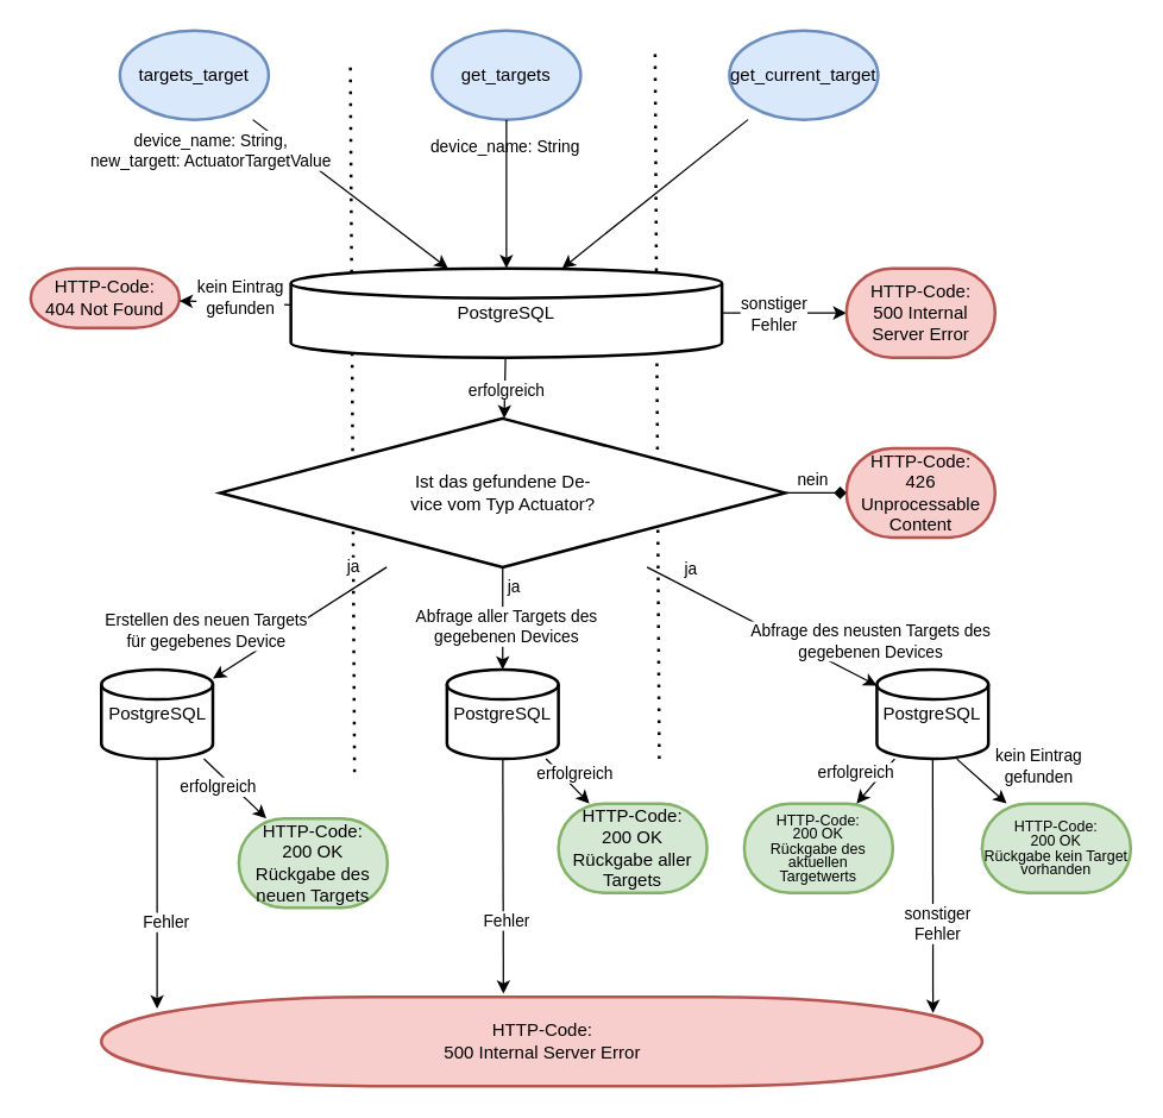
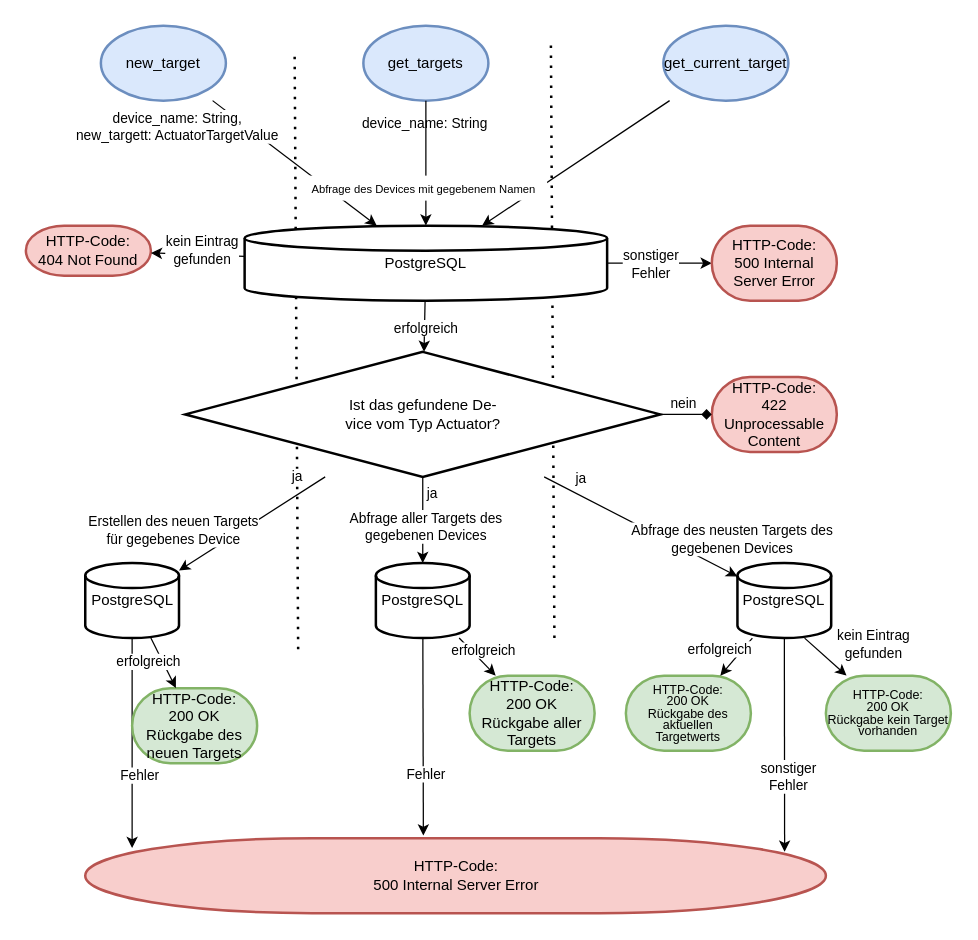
  <mxCell id="0" />
  <mxCell id="1" parent="0" />
- <mxCell id="2" value="targets_target" style="strokeWidth=2;html=1;shape=mxgraph.flowchart.start_1;whiteSpace=wrap;fillColor=#dae8fc;strokeColor=#6c8ebf;" parent="1" vertex="1"><mxGeometry x="80" y="20" width="100" height="60" as="geometry" /></mxCell>
+ <mxCell id="2" value="new_target" style="strokeWidth=2;html=1;shape=mxgraph.flowchart.start_1;whiteSpace=wrap;fillColor=#dae8fc;strokeColor=#6c8ebf;" parent="1" vertex="1"><mxGeometry x="80" y="20" width="100" height="60" as="geometry" /></mxCell>
  <mxCell id="3" value="&lt;div&gt;get_targets&lt;/div&gt;" style="strokeWidth=2;html=1;shape=mxgraph.flowchart.start_1;whiteSpace=wrap;fillColor=#dae8fc;strokeColor=#6c8ebf;" parent="1" vertex="1"><mxGeometry x="290" y="20" width="100" height="60" as="geometry" /></mxCell>
  <mxCell id="4" value="" style="endArrow=none;dashed=1;html=1;dashPattern=1 3;strokeWidth=2;rounded=0;" parent="1" edge="1"><mxGeometry width="50" height="50" relative="1" as="geometry"><mxPoint x="237.824" y="518.93" as="sourcePoint" /><mxPoint x="235" y="39" as="targetPoint" /></mxGeometry></mxCell>
  <mxCell id="5" value="" style="endArrow=classic;html=1;rounded=0;" parent="1" source="2" target="52" edge="1"><mxGeometry width="50" height="50" relative="1" as="geometry"><mxPoint x="71" y="80" as="sourcePoint" /><mxPoint x="-20" y="230" as="targetPoint" /></mxGeometry></mxCell>
  <mxCell id="6" value="device_name: String,&lt;br&gt;new_targett: ActuatorTargetValue" style="edgeLabel;html=1;align=center;verticalAlign=middle;resizable=0;points=[];" parent="5" vertex="1" connectable="0"><mxGeometry x="-0.16" y="-2" relative="1" as="geometry"><mxPoint x="-83" y="-23" as="offset" /></mxGeometry></mxCell>
  <mxCell id="7" value="device_name: String" style="edgeLabel;html=1;align=center;verticalAlign=middle;resizable=0;points=[];" parent="1" vertex="1" connectable="0"><mxGeometry x="358.752" y="49.995" as="geometry"><mxPoint x="-20" y="48" as="offset" /></mxGeometry></mxCell>
  <mxCell id="8" value="" style="endArrow=classic;html=1;rounded=0;" parent="1" source="52" target="53" edge="1"><mxGeometry width="50" height="50" relative="1" as="geometry"><mxPoint x="320" y="300" as="sourcePoint" /><mxPoint x="370" y="250" as="targetPoint" /></mxGeometry></mxCell>
  <mxCell id="9" value="&lt;div&gt;erfolgreich&lt;/div&gt;" style="edgeLabel;html=1;align=center;verticalAlign=middle;resizable=0;points=[];" parent="8" vertex="1" connectable="0"><mxGeometry y="1" relative="1" as="geometry"><mxPoint as="offset" /></mxGeometry></mxCell>
  <mxCell id="10" value="" style="endArrow=classic;html=1;rounded=0;" parent="1" source="52" target="12" edge="1"><mxGeometry width="50" height="50" relative="1" as="geometry"><mxPoint x="400" y="320" as="sourcePoint" /><mxPoint x="350" y="270" as="targetPoint" /></mxGeometry></mxCell>
  <mxCell id="11" value="&lt;div&gt;sonstiger&lt;br&gt;Fehler&lt;/div&gt;" style="edgeLabel;html=1;align=center;verticalAlign=middle;resizable=0;points=[];" parent="10" vertex="1" connectable="0"><mxGeometry x="0.107" relative="1" as="geometry"><mxPoint x="-12" as="offset" /></mxGeometry></mxCell>
  <mxCell id="12" value="&lt;div&gt;HTTP-Code:&lt;/div&gt;&lt;div&gt;500 Internal Server Error&lt;br&gt;&lt;/div&gt;" style="strokeWidth=2;html=1;shape=mxgraph.flowchart.terminator;whiteSpace=wrap;fillColor=#f8cecc;strokeColor=#b85450;" parent="1" vertex="1"><mxGeometry x="568.75" y="180" width="100" height="60" as="geometry" /></mxCell>
  <mxCell id="13" value="&lt;div&gt;HTTP-Code:&lt;/div&gt;&lt;div&gt;404 Not Found&lt;br&gt;&lt;/div&gt;" style="strokeWidth=2;html=1;shape=mxgraph.flowchart.terminator;whiteSpace=wrap;fillColor=#f8cecc;strokeColor=#b85450;" parent="1" vertex="1"><mxGeometry x="20" y="180" width="100" height="40" as="geometry" /></mxCell>
  <mxCell id="14" value="" style="endArrow=classic;html=1;rounded=0;" parent="1" source="52" target="13" edge="1"><mxGeometry width="50" height="50" relative="1" as="geometry"><mxPoint x="282.5" y="260" as="sourcePoint" /><mxPoint x="377.5" y="260" as="targetPoint" /></mxGeometry></mxCell>
  <mxCell id="15" value="kein Eintrag&lt;br&gt;gefunden" style="edgeLabel;html=1;align=center;verticalAlign=middle;resizable=0;points=[];" parent="14" vertex="1" connectable="0"><mxGeometry x="0.107" relative="1" as="geometry"><mxPoint x="7" y="-4" as="offset" /></mxGeometry></mxCell>
- <mxCell id="16" value="&lt;div&gt;HTTP-Code:&lt;/div&gt;&lt;div&gt;426 Unprocessable Content&lt;br&gt;&lt;/div&gt;" style="strokeWidth=2;html=1;shape=mxgraph.flowchart.terminator;whiteSpace=wrap;fillColor=#f8cecc;strokeColor=#b85450;" parent="1" vertex="1"><mxGeometry x="568.75" y="301" width="100" height="60" as="geometry" /></mxCell>
+ <mxCell id="16" value="&lt;div&gt;HTTP-Code:&lt;/div&gt;&lt;div&gt;422 Unprocessable Content&lt;br&gt;&lt;/div&gt;" style="strokeWidth=2;html=1;shape=mxgraph.flowchart.terminator;whiteSpace=wrap;fillColor=#f8cecc;strokeColor=#b85450;" parent="1" vertex="1"><mxGeometry x="568.75" y="301" width="100" height="60" as="geometry" /></mxCell>
  <mxCell id="17" value="" style="endArrow=diamond;html=1;rounded=0;" parent="1" source="53" target="16" edge="1"><mxGeometry width="50" height="50" relative="1" as="geometry"><mxPoint x="278.75" y="240" as="sourcePoint" /><mxPoint x="373.75" y="240" as="targetPoint" /></mxGeometry></mxCell>
  <mxCell id="18" value="nein" style="edgeLabel;html=1;align=center;verticalAlign=middle;resizable=0;points=[];" parent="17" vertex="1" connectable="0"><mxGeometry x="0.107" relative="1" as="geometry"><mxPoint x="-5" y="-10" as="offset" /></mxGeometry></mxCell>
  <mxCell id="19" value="PostgreSQL" style="strokeWidth=2;html=1;shape=mxgraph.flowchart.database;whiteSpace=wrap;verticalAlign=middle;" parent="1" vertex="1"><mxGeometry x="300" y="449.93" width="75" height="60" as="geometry" /></mxCell>
  <mxCell id="20" value="" style="endArrow=classic;html=1;rounded=0;" parent="1" source="53" target="19" edge="1"><mxGeometry width="50" height="50" relative="1" as="geometry"><mxPoint x="323.75" y="440" as="sourcePoint" /><mxPoint x="373.75" y="390" as="targetPoint" /></mxGeometry></mxCell>
  <mxCell id="21" value="&lt;div&gt;ja&lt;/div&gt;" style="edgeLabel;html=1;align=center;verticalAlign=middle;resizable=0;points=[];" parent="20" vertex="1" connectable="0"><mxGeometry x="-0.074" y="-1" relative="1" as="geometry"><mxPoint x="8" y="-20" as="offset" /></mxGeometry></mxCell>
  <mxCell id="22" value="Abfrage aller Targets des&lt;br&gt;gegebenen Devices" style="edgeLabel;html=1;align=center;verticalAlign=middle;resizable=0;points=[];" parent="20" vertex="1" connectable="0"><mxGeometry x="0.081" relative="1" as="geometry"><mxPoint x="2" y="2" as="offset" /></mxGeometry></mxCell>
  <mxCell id="23" value="PostgreSQL" style="strokeWidth=2;html=1;shape=mxgraph.flowchart.database;whiteSpace=wrap;verticalAlign=middle;" parent="1" vertex="1"><mxGeometry x="67.5" y="449.93" width="75" height="60" as="geometry" /></mxCell>
  <mxCell id="24" value="" style="endArrow=classic;html=1;rounded=0;" parent="1" source="53" target="23" edge="1"><mxGeometry width="50" height="50" relative="1" as="geometry"><mxPoint x="260.75" y="390" as="sourcePoint" /><mxPoint x="328.75" y="510" as="targetPoint" /></mxGeometry></mxCell>
  <mxCell id="25" value="&lt;div&gt;ja&lt;/div&gt;" style="edgeLabel;html=1;align=center;verticalAlign=middle;resizable=0;points=[];" parent="24" vertex="1" connectable="0"><mxGeometry x="-0.074" y="-1" relative="1" as="geometry"><mxPoint x="31" y="-34" as="offset" /></mxGeometry></mxCell>
  <mxCell id="26" value="Erstellen des neuen Targets&lt;br&gt;für gegebenes Device" style="edgeLabel;html=1;align=center;verticalAlign=middle;resizable=0;points=[];" parent="24" vertex="1" connectable="0"><mxGeometry x="0.081" relative="1" as="geometry"><mxPoint x="-59" y="2" as="offset" /></mxGeometry></mxCell>
  <mxCell id="27" value="" style="endArrow=classic;html=1;rounded=0;" parent="1" source="23" edge="1"><mxGeometry width="50" height="50" relative="1" as="geometry"><mxPoint x="270" y="129.93" as="sourcePoint" /><mxPoint x="105" y="678" as="targetPoint" /></mxGeometry></mxCell>
  <mxCell id="28" value="&lt;div&gt;Fehler&lt;/div&gt;" style="edgeLabel;html=1;align=center;verticalAlign=middle;resizable=0;points=[];" parent="27" vertex="1" connectable="0"><mxGeometry x="0.107" relative="1" as="geometry"><mxPoint x="5" y="17" as="offset" /></mxGeometry></mxCell>
- <mxCell id="29" value="HTTP-Code:&lt;br&gt;200 OK&lt;br&gt;Rückgabe des neuen Targets" style="strokeWidth=2;html=1;shape=mxgraph.flowchart.terminator;whiteSpace=wrap;fillColor=#d5e8d4;strokeColor=#82b366;" parent="1" vertex="1"><mxGeometry x="160" y="550" width="100" height="60" as="geometry" /></mxCell>
+ <mxCell id="29" value="HTTP-Code:&lt;br&gt;200 OK&lt;br&gt;Rückgabe des neuen Targets" style="strokeWidth=2;html=1;shape=mxgraph.flowchart.terminator;whiteSpace=wrap;fillColor=#d5e8d4;strokeColor=#82b366;" parent="1" vertex="1"><mxGeometry x="105" y="550" width="100" height="60" as="geometry" /></mxCell>
  <mxCell id="30" value="" style="endArrow=classic;html=1;rounded=0;" parent="1" source="23" target="29" edge="1"><mxGeometry width="50" height="50" relative="1" as="geometry"><mxPoint x="91" y="519.93" as="sourcePoint" /><mxPoint x="59" y="559.93" as="targetPoint" /></mxGeometry></mxCell>
  <mxCell id="31" value="erfolgreich" style="edgeLabel;html=1;align=center;verticalAlign=middle;resizable=0;points=[];" parent="30" vertex="1" connectable="0"><mxGeometry x="0.107" relative="1" as="geometry"><mxPoint x="-14" y="-4" as="offset" /></mxGeometry></mxCell>
  <mxCell id="32" value="" style="endArrow=classic;html=1;rounded=0;" parent="1" source="19" edge="1"><mxGeometry width="50" height="50" relative="1" as="geometry"><mxPoint x="151" y="519.93" as="sourcePoint" /><mxPoint x="338" y="668" as="targetPoint" /></mxGeometry></mxCell>
  <mxCell id="33" value="&lt;div&gt;Fehler&lt;/div&gt;" style="edgeLabel;html=1;align=center;verticalAlign=middle;resizable=0;points=[];" parent="32" vertex="1" connectable="0"><mxGeometry x="0.107" relative="1" as="geometry"><mxPoint x="2" y="22" as="offset" /></mxGeometry></mxCell>
  <mxCell id="34" value="HTTP-Code:&lt;br&gt;200 OK&lt;br&gt;Rückgabe aller Targets" style="strokeWidth=2;html=1;shape=mxgraph.flowchart.terminator;whiteSpace=wrap;fillColor=#d5e8d4;strokeColor=#82b366;" parent="1" vertex="1"><mxGeometry x="375" y="540" width="100" height="60" as="geometry" /></mxCell>
  <mxCell id="35" value="" style="endArrow=classic;html=1;rounded=0;" parent="1" source="19" target="34" edge="1"><mxGeometry width="50" height="50" relative="1" as="geometry"><mxPoint x="108" y="519.93" as="sourcePoint" /><mxPoint x="98" y="559.93" as="targetPoint" /></mxGeometry></mxCell>
  <mxCell id="36" value="erfolgreich" style="edgeLabel;html=1;align=center;verticalAlign=middle;resizable=0;points=[];" parent="35" vertex="1" connectable="0"><mxGeometry x="0.107" relative="1" as="geometry"><mxPoint x="3" y="-7" as="offset" /></mxGeometry></mxCell>
- <mxCell id="37" value="&lt;div&gt;get_current_target&lt;/div&gt;" style="strokeWidth=2;html=1;shape=mxgraph.flowchart.start_1;whiteSpace=wrap;fillColor=#dae8fc;strokeColor=#6c8ebf;" vertex="1" parent="1"><mxGeometry x="490" y="20" width="100" height="60" as="geometry" /></mxCell>
+ <mxCell id="37" value="&lt;div&gt;get_current_target&lt;/div&gt;" style="strokeWidth=2;html=1;shape=mxgraph.flowchart.start_1;whiteSpace=wrap;fillColor=#dae8fc;strokeColor=#6c8ebf;" vertex="1" parent="1"><mxGeometry x="530" y="20" width="100" height="60" as="geometry" /></mxCell>
  <mxCell id="38" value="" style="endArrow=none;dashed=1;html=1;dashPattern=1 3;strokeWidth=2;rounded=0;" edge="1" parent="1"><mxGeometry width="50" height="50" relative="1" as="geometry"><mxPoint x="442.824" y="509.93" as="sourcePoint" /><mxPoint x="440" y="30" as="targetPoint" /></mxGeometry></mxCell>
  <mxCell id="39" value="PostgreSQL" style="strokeWidth=2;html=1;shape=mxgraph.flowchart.database;whiteSpace=wrap;verticalAlign=middle;" vertex="1" parent="1"><mxGeometry x="589.25" y="449.93" width="75" height="60" as="geometry" /></mxCell>
  <mxCell id="40" value="" style="endArrow=classic;html=1;rounded=0;" edge="1" parent="1" source="53" target="39"><mxGeometry width="50" height="50" relative="1" as="geometry"><mxPoint x="338.75" y="390" as="sourcePoint" /><mxPoint x="344.75" y="460" as="targetPoint" /></mxGeometry></mxCell>
  <mxCell id="41" value="&lt;div&gt;ja&lt;/div&gt;" style="edgeLabel;html=1;align=center;verticalAlign=middle;resizable=0;points=[];" vertex="1" connectable="0" parent="40"><mxGeometry x="-0.074" y="-1" relative="1" as="geometry"><mxPoint x="-43" y="-37" as="offset" /></mxGeometry></mxCell>
  <mxCell id="42" value="Abfrage des neusten Targets des&lt;br&gt;gegebenen Devices" style="edgeLabel;html=1;align=center;verticalAlign=middle;resizable=0;points=[];" vertex="1" connectable="0" parent="40"><mxGeometry x="0.081" relative="1" as="geometry"><mxPoint x="66" y="6" as="offset" /></mxGeometry></mxCell>
  <mxCell id="43" value="&lt;div&gt;HTTP-Code:&lt;/div&gt;&lt;div&gt;500 Internal Server Error&lt;br&gt;&lt;/div&gt;" style="strokeWidth=2;html=1;shape=mxgraph.flowchart.terminator;whiteSpace=wrap;fillColor=#f8cecc;strokeColor=#b85450;" vertex="1" parent="1"><mxGeometry x="67.5" y="670" width="592.5" height="60" as="geometry" /></mxCell>
  <mxCell id="44" value="&lt;p style=&quot;line-height: 80%;&quot;&gt;&lt;font style=&quot;font-size: 10px;&quot;&gt;HTTP-Code:&lt;br&gt;200 OK&lt;br&gt;Rückgabe des aktuellen&lt;br&gt;Targetwerts&lt;/font&gt;&lt;/p&gt;" style="strokeWidth=2;html=1;shape=mxgraph.flowchart.terminator;whiteSpace=wrap;fillColor=#d5e8d4;strokeColor=#82b366;" vertex="1" parent="1"><mxGeometry x="500" y="540" width="100" height="60" as="geometry" /></mxCell>
  <mxCell id="45" value="" style="endArrow=classic;html=1;rounded=0;" edge="1" parent="1" source="39"><mxGeometry width="50" height="50" relative="1" as="geometry"><mxPoint x="653.75" y="490" as="sourcePoint" /><mxPoint x="627" y="681" as="targetPoint" /></mxGeometry></mxCell>
  <mxCell id="46" value="sonstiger&lt;div&gt;Fehler&lt;/div&gt;" style="edgeLabel;html=1;align=center;verticalAlign=middle;resizable=0;points=[];" vertex="1" connectable="0" parent="45"><mxGeometry x="0.107" relative="1" as="geometry"><mxPoint x="3" y="16" as="offset" /></mxGeometry></mxCell>
  <mxCell id="47" value="" style="endArrow=classic;html=1;rounded=0;" edge="1" parent="1" source="39" target="44"><mxGeometry width="50" height="50" relative="1" as="geometry"><mxPoint x="523.75" y="530" as="sourcePoint" /><mxPoint x="310.75" y="550" as="targetPoint" /></mxGeometry></mxCell>
  <mxCell id="48" value="erfolgreich" style="edgeLabel;html=1;align=center;verticalAlign=middle;resizable=0;points=[];" vertex="1" connectable="0" parent="47"><mxGeometry x="-0.005" y="-4" relative="1" as="geometry"><mxPoint x="-11" y="-4" as="offset" /></mxGeometry></mxCell>
  <mxCell id="49" value="&lt;p style=&quot;line-height: 80%;&quot;&gt;&lt;font style=&quot;font-size: 10px;&quot;&gt;HTTP-Code:&lt;br&gt;200 OK&lt;br&gt;Rückgabe kein Target vorhanden&lt;br&gt;&lt;/font&gt;&lt;/p&gt;" style="strokeWidth=2;html=1;shape=mxgraph.flowchart.terminator;whiteSpace=wrap;fillColor=#d5e8d4;strokeColor=#82b366;" vertex="1" parent="1"><mxGeometry x="660" y="540" width="100" height="60" as="geometry" /></mxCell>
  <mxCell id="50" value="" style="endArrow=classic;html=1;rounded=0;" edge="1" parent="1" target="49"><mxGeometry width="50" height="50" relative="1" as="geometry"><mxPoint x="643" y="510" as="sourcePoint" /><mxPoint x="693.75" y="552" as="targetPoint" /></mxGeometry></mxCell>
  <mxCell id="51" value="kein Eintrag&lt;br&gt;gefunden" style="edgeLabel;html=1;align=center;verticalAlign=middle;resizable=0;points=[];" vertex="1" connectable="0" parent="50"><mxGeometry x="0.107" relative="1" as="geometry"><mxPoint x="36" y="-12" as="offset" /></mxGeometry></mxCell>
  <mxCell id="52" value="PostgreSQL" style="strokeWidth=2;html=1;shape=mxgraph.flowchart.database;whiteSpace=wrap;verticalAlign=middle;" parent="1" vertex="1"><mxGeometry x="195" y="180" width="290" height="60" as="geometry" /></mxCell>
  <mxCell id="53" value="Ist das gefundene De-&lt;br&gt;vice vom Typ Actuator?" style="strokeWidth=2;html=1;shape=mxgraph.flowchart.decision;whiteSpace=wrap;" parent="1" vertex="1"><mxGeometry x="147.5" y="281" width="380" height="100" as="geometry" /></mxCell>
  <mxCell id="54" value="" style="endArrow=classic;html=1;rounded=0;" edge="1" parent="1" source="37" target="52"><mxGeometry width="50" height="50" relative="1" as="geometry"><mxPoint x="535" y="80" as="sourcePoint" /><mxPoint x="385" y="180" as="targetPoint" /></mxGeometry></mxCell>
  <mxCell id="55" value="" style="endArrow=classic;html=1;rounded=0;" edge="1" parent="1" source="3" target="52"><mxGeometry width="50" height="50" relative="1" as="geometry"><mxPoint x="340" y="80" as="sourcePoint" /><mxPoint x="340" y="180" as="targetPoint" /></mxGeometry></mxCell>
+ <mxCell id="56" value="&lt;font style=&quot;font-size: 9px;&quot;&gt;Abfrage des Devices mit gegebenem Namen&lt;/font&gt;" style="rounded=0;whiteSpace=wrap;html=1;strokeWidth=0;verticalAlign=middle;fontColor=default;strokeColor=none;" vertex="1" parent="1"><mxGeometry x="240" y="140" width="197" height="20" as="geometry" /></mxCell>
